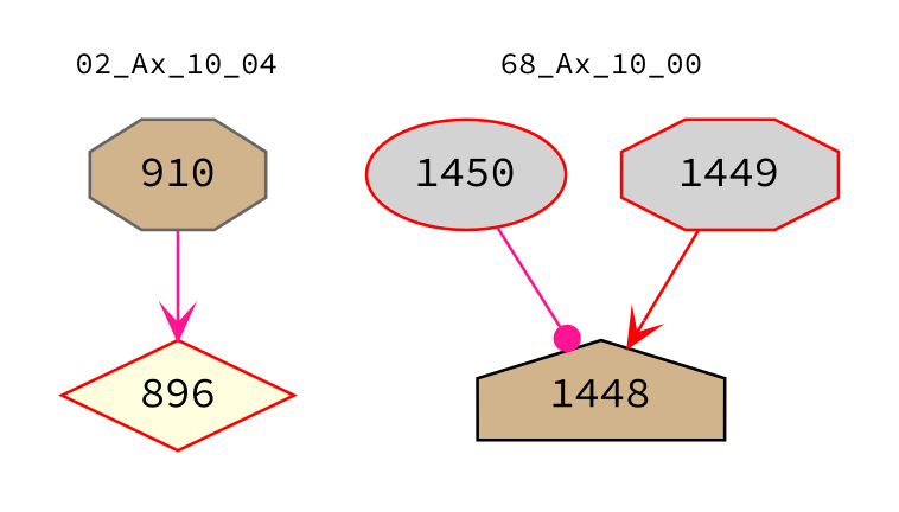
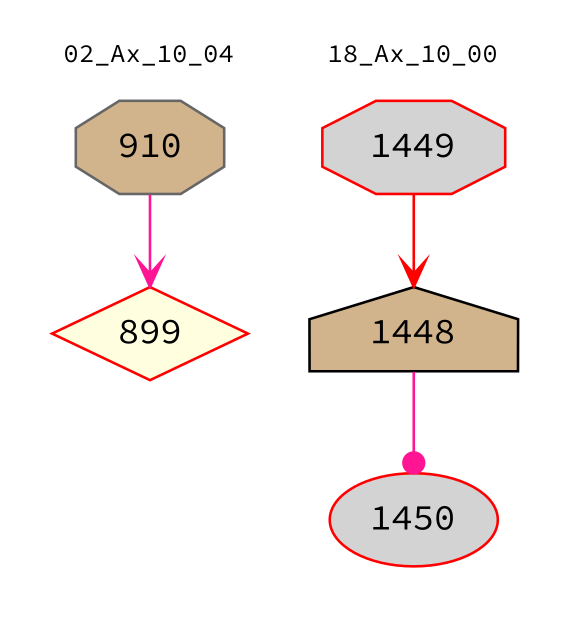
  digraph {
    fontname="Source Code Pro"
    node [color=red fillcolor=tan fontname="Source Code Pro" shape=octagon style=filled]
    edge [arrowhead=vee color=deeppink fontname="Source Code Pro"]
    n1 [color=gray40 label=910]
-   n2 [fillcolor=lightyellow label=896 shape=diamond]
+   n2 [fillcolor=lightyellow label=899 shape=diamond]
    n3 [fillcolor=lightgrey label=1449]
    n4 [color=black label=1448 shape=house]
    n5 [fillcolor=lightgrey label=1450 shape=ellipse]
    subgraph cluster_1 {
      color=white
      fontsize=10
      label="02_Ax_10_04"
      n1
      n2
    }
    subgraph cluster_2 {
      color=white
      fontsize=10
-     label="68_Ax_10_00"
+     label="18_Ax_10_00"
      n3
      n4
      n5
    }
    n1 -> n2
    n3 -> n4 [color=red]
-   n5 -> n4 [arrowhead=dot]
+   n4 -> n5 [arrowhead=dot]
  }
